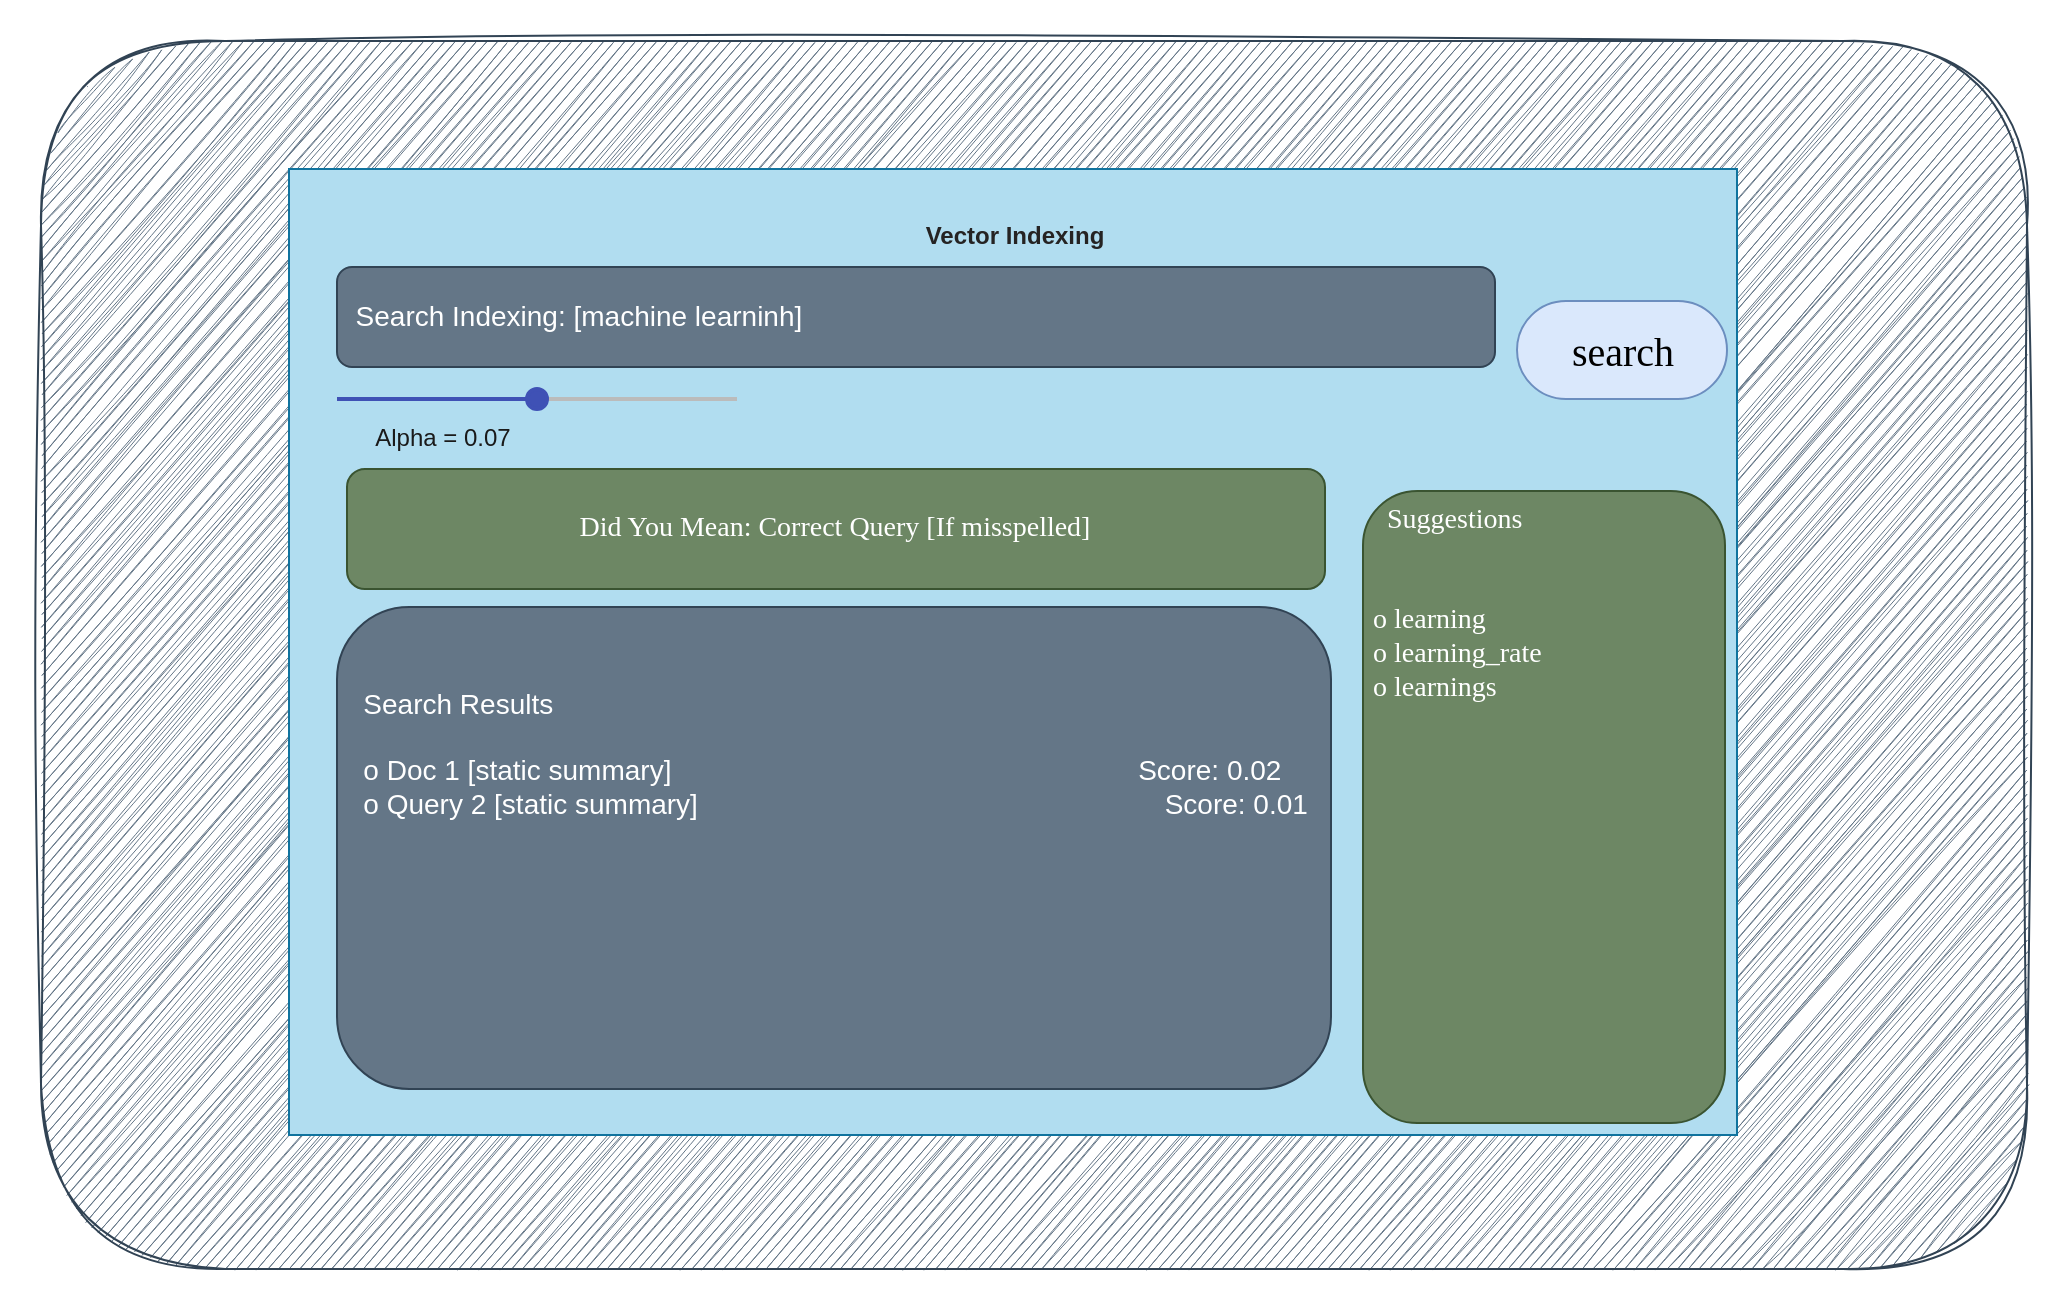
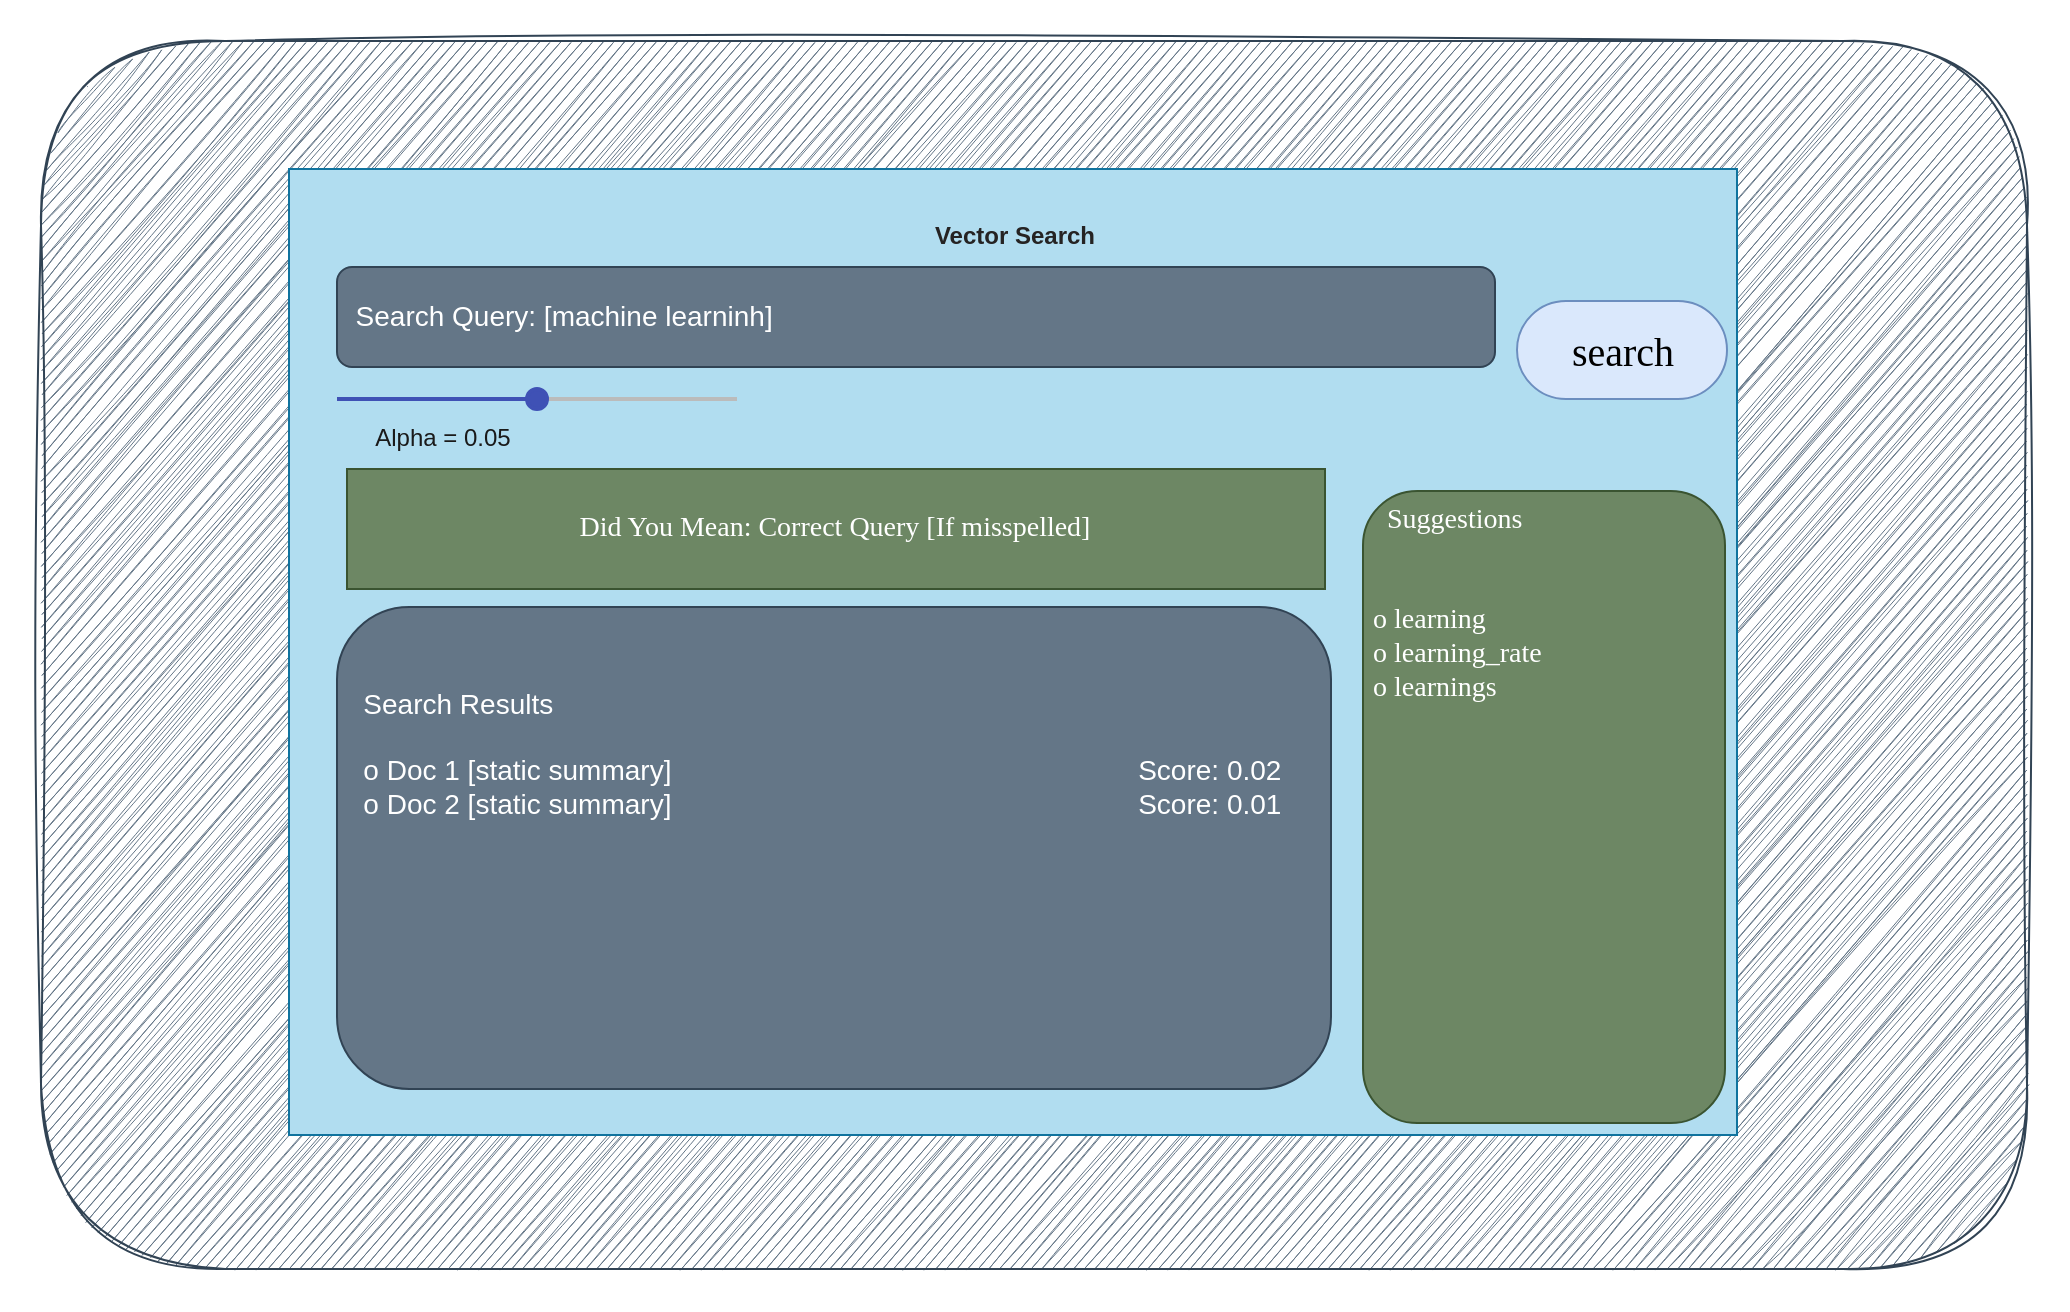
  <mxCell id="0" />
  <mxCell id="1" parent="0" />
  <mxCell id="2" value="" style="rounded=1;whiteSpace=wrap;html=1;fillColor=#647687;fontColor=#ffffff;strokeColor=#314354;sketch=1;curveFitting=1;jiggle=2;" parent="1" vertex="1"><mxGeometry x="20" y="20" width="993" height="614" as="geometry" /></mxCell>
  <mxCell id="3" value="" style="rounded=0;whiteSpace=wrap;html=1;fillColor=#b1ddf0;strokeColor=#10739e;" parent="1" vertex="1"><mxGeometry x="144" y="84" width="724" height="483" as="geometry" /></mxCell>
  <mxCell id="4" value="&lt;h1&gt;&lt;br&gt;&lt;/h1&gt;" style="text;html=1;strokeColor=none;fillColor=none;align=center;verticalAlign=middle;whiteSpace=wrap;rounded=0;fontColor=#0b0a0a;" parent="1" vertex="1"><mxGeometry y="32" width="717" height="47" as="geometry" x="148" /></mxCell>
- <mxCell id="5" value="&lt;font face=&quot;Helvetica&quot; style=&quot;font-size: 14px;&quot;&gt;&amp;nbsp; Search Indexing: [machine learninh]&lt;/font&gt;" style="rounded=1;whiteSpace=wrap;html=1;fontFamily=Verdana;align=left;fillColor=#647687;strokeColor=#314354;fontColor=#ffffff;" parent="1" vertex="1"><mxGeometry x="168" y="133" width="579" height="50" as="geometry" /></mxCell>
- <mxCell id="6" value="Vector Indexing" style="text;html=1;strokeColor=none;fillColor=none;align=center;verticalAlign=middle;whiteSpace=wrap;rounded=0;fontStyle=1;fontColor=#252323;" parent="1" vertex="1"><mxGeometry x="406" y="103" width="203" height="30" as="geometry" /></mxCell>
+ <mxCell id="5" value="&lt;font face=&quot;Helvetica&quot; style=&quot;font-size: 14px;&quot;&gt;&amp;nbsp; Search Query: [machine learninh]&lt;/font&gt;" style="rounded=1;whiteSpace=wrap;html=1;fontFamily=Verdana;align=left;fillColor=#647687;strokeColor=#314354;fontColor=#ffffff;" parent="1" vertex="1"><mxGeometry x="168" y="133" width="579" height="50" as="geometry" /></mxCell>
+ <mxCell id="6" value="Vector Search" style="text;html=1;strokeColor=none;fillColor=none;align=center;verticalAlign=middle;whiteSpace=wrap;rounded=0;fontStyle=1;fontColor=#252323;" parent="1" vertex="1"><mxGeometry x="406" y="103" width="203" height="30" as="geometry" /></mxCell>
  <mxCell id="7" value="&lt;font face=&quot;Verdana&quot; style=&quot;font-size: 14px;&quot;&gt;&amp;nbsp; &amp;nbsp;Suggestions&lt;br&gt;&lt;br&gt;&lt;br&gt;&amp;nbsp;o learning&lt;br&gt;&amp;nbsp;o learning_rate&lt;br&gt;&amp;nbsp;o learnings&lt;/font&gt;" style="rounded=1;whiteSpace=wrap;html=1;verticalAlign=top;align=left;fillColor=#6d8764;strokeColor=#3A5431;fontColor=#ffffff;" parent="1" vertex="1"><mxGeometry x="681" y="245" width="181" height="316" as="geometry" /></mxCell>
- <mxCell id="8" value="&lt;font style=&quot;font-size: 14px;&quot;&gt;&amp;nbsp; &amp;nbsp; &amp;nbsp; &amp;nbsp; &amp;nbsp; &lt;br&gt;&lt;br&gt;&amp;nbsp; &amp;nbsp;Search Results&lt;br&gt;&lt;br&gt;&amp;nbsp; &amp;nbsp;o Doc 1 [static summary]&amp;nbsp; &amp;nbsp; &amp;nbsp; &amp;nbsp; &amp;nbsp; &amp;nbsp; &amp;nbsp; &amp;nbsp; &amp;nbsp; &amp;nbsp; &amp;nbsp; &amp;nbsp; &amp;nbsp; &amp;nbsp; &amp;nbsp; &amp;nbsp; &amp;nbsp; &amp;nbsp; &amp;nbsp; &amp;nbsp; &amp;nbsp; &amp;nbsp; &amp;nbsp; &amp;nbsp; &amp;nbsp; &amp;nbsp; &amp;nbsp; &amp;nbsp; &amp;nbsp; &amp;nbsp; Score: 0.02&lt;br&gt;&amp;nbsp; &amp;nbsp;o Query 2 [static summary]&amp;nbsp; &amp;nbsp; &amp;nbsp; &amp;nbsp; &amp;nbsp; &amp;nbsp; &amp;nbsp; &amp;nbsp; &amp;nbsp; &amp;nbsp; &amp;nbsp; &amp;nbsp; &amp;nbsp; &amp;nbsp; &amp;nbsp; &amp;nbsp; &amp;nbsp; &amp;nbsp; &amp;nbsp; &amp;nbsp; &amp;nbsp; &amp;nbsp; &amp;nbsp; &amp;nbsp; &amp;nbsp; &amp;nbsp; &amp;nbsp; &amp;nbsp; &amp;nbsp; &amp;nbsp; Score: 0.01&lt;br&gt;&lt;/font&gt;" style="rounded=1;whiteSpace=wrap;html=1;verticalAlign=top;align=left;fillColor=#647687;fontColor=#ffffff;strokeColor=#314354;" parent="1" vertex="1"><mxGeometry x="168" y="303" width="497" height="241" as="geometry" /></mxCell>
- <mxCell id="9" value="&lt;div style=&quot;&quot;&gt;&lt;font face=&quot;Verdana&quot; style=&quot;font-size: 14px;&quot;&gt;Did You Mean: Correct Query [If misspelled]&lt;/font&gt;&lt;/div&gt;" style="whiteSpace=wrap;html=1;align=center;fillColor=#6d8764;fontColor=#ffffff;strokeColor=#3A5431;rounded=1;" parent="1" vertex="1"><mxGeometry x="173" y="234" width="489" height="60" as="geometry" /></mxCell>
+ <mxCell id="8" value="&lt;font style=&quot;font-size: 14px;&quot;&gt;&amp;nbsp; &amp;nbsp; &amp;nbsp; &amp;nbsp; &amp;nbsp; &lt;br&gt;&lt;br&gt;&amp;nbsp; &amp;nbsp;Search Results&lt;br&gt;&lt;br&gt;&amp;nbsp; &amp;nbsp;o Doc 1 [static summary]&amp;nbsp; &amp;nbsp; &amp;nbsp; &amp;nbsp; &amp;nbsp; &amp;nbsp; &amp;nbsp; &amp;nbsp; &amp;nbsp; &amp;nbsp; &amp;nbsp; &amp;nbsp; &amp;nbsp; &amp;nbsp; &amp;nbsp; &amp;nbsp; &amp;nbsp; &amp;nbsp; &amp;nbsp; &amp;nbsp; &amp;nbsp; &amp;nbsp; &amp;nbsp; &amp;nbsp; &amp;nbsp; &amp;nbsp; &amp;nbsp; &amp;nbsp; &amp;nbsp; &amp;nbsp; Score: 0.02&lt;br&gt;&amp;nbsp; &amp;nbsp;o Doc 2 [static summary]&amp;nbsp; &amp;nbsp; &amp;nbsp; &amp;nbsp; &amp;nbsp; &amp;nbsp; &amp;nbsp; &amp;nbsp; &amp;nbsp; &amp;nbsp; &amp;nbsp; &amp;nbsp; &amp;nbsp; &amp;nbsp; &amp;nbsp; &amp;nbsp; &amp;nbsp; &amp;nbsp; &amp;nbsp; &amp;nbsp; &amp;nbsp; &amp;nbsp; &amp;nbsp; &amp;nbsp; &amp;nbsp; &amp;nbsp; &amp;nbsp; &amp;nbsp; &amp;nbsp; &amp;nbsp; Score: 0.01&lt;br&gt;&lt;/font&gt;" style="rounded=1;whiteSpace=wrap;html=1;verticalAlign=top;align=left;fillColor=#647687;fontColor=#ffffff;strokeColor=#314354;" parent="1" vertex="1"><mxGeometry x="168" y="303" width="497" height="241" as="geometry" /></mxCell>
+ <mxCell id="9" value="&lt;div style=&quot;&quot;&gt;&lt;font face=&quot;Verdana&quot; style=&quot;font-size: 14px;&quot;&gt;Did You Mean: Correct Query [If misspelled]&lt;/font&gt;&lt;/div&gt;" style="rounded=0;whiteSpace=wrap;html=1;align=center;fillColor=#6d8764;fontColor=#ffffff;strokeColor=#3A5431;" parent="1" vertex="1"><mxGeometry x="173" y="234" width="489" height="60" as="geometry" /></mxCell>
  <mxCell id="10" value="&lt;font face=&quot;Georgia&quot;&gt;search&lt;/font&gt;" style="html=1;dashed=0;whitespace=wrap;shape=mxgraph.dfd.start;hachureGap=4;fontFamily=Architects Daughter;fontSource=https%3A%2F%2Ffonts.googleapis.com%2Fcss%3Ffamily%3DArchitects%2BDaughter;fontSize=20;fillColor=#dae8fc;strokeColor=#6c8ebf;fontColor=#000000;" parent="1" vertex="1"><mxGeometry x="758" y="150" width="105" height="49" as="geometry" /></mxCell>
  <mxCell id="11" value="" style="dashed=0;verticalLabelPosition=bottom;verticalAlign=top;align=center;shape=mxgraph.gmdl.slider2;barPos=50;strokeColor=#3F51B5;opacity=100;strokeWidth=2;fillColor=#3F51B5;handleSize=10;shadow=0;" vertex="1" parent="1"><mxGeometry x="168" y="194" width="200" height="10" as="geometry" /></mxCell>
- <mxCell id="12" value="Alpha = 0.07" style="text;html=1;strokeColor=none;fillColor=none;align=center;verticalAlign=middle;whiteSpace=wrap;rounded=0;fontColor=#1a1a1a;" vertex="1" parent="1"><mxGeometry x="168" y="204" width="107" height="30" as="geometry" /></mxCell>
+ <mxCell id="12" value="Alpha = 0.05" style="text;html=1;strokeColor=none;fillColor=none;align=center;verticalAlign=middle;whiteSpace=wrap;rounded=0;fontColor=#1a1a1a;" vertex="1" parent="1"><mxGeometry x="168" y="204" width="107" height="30" as="geometry" /></mxCell>
